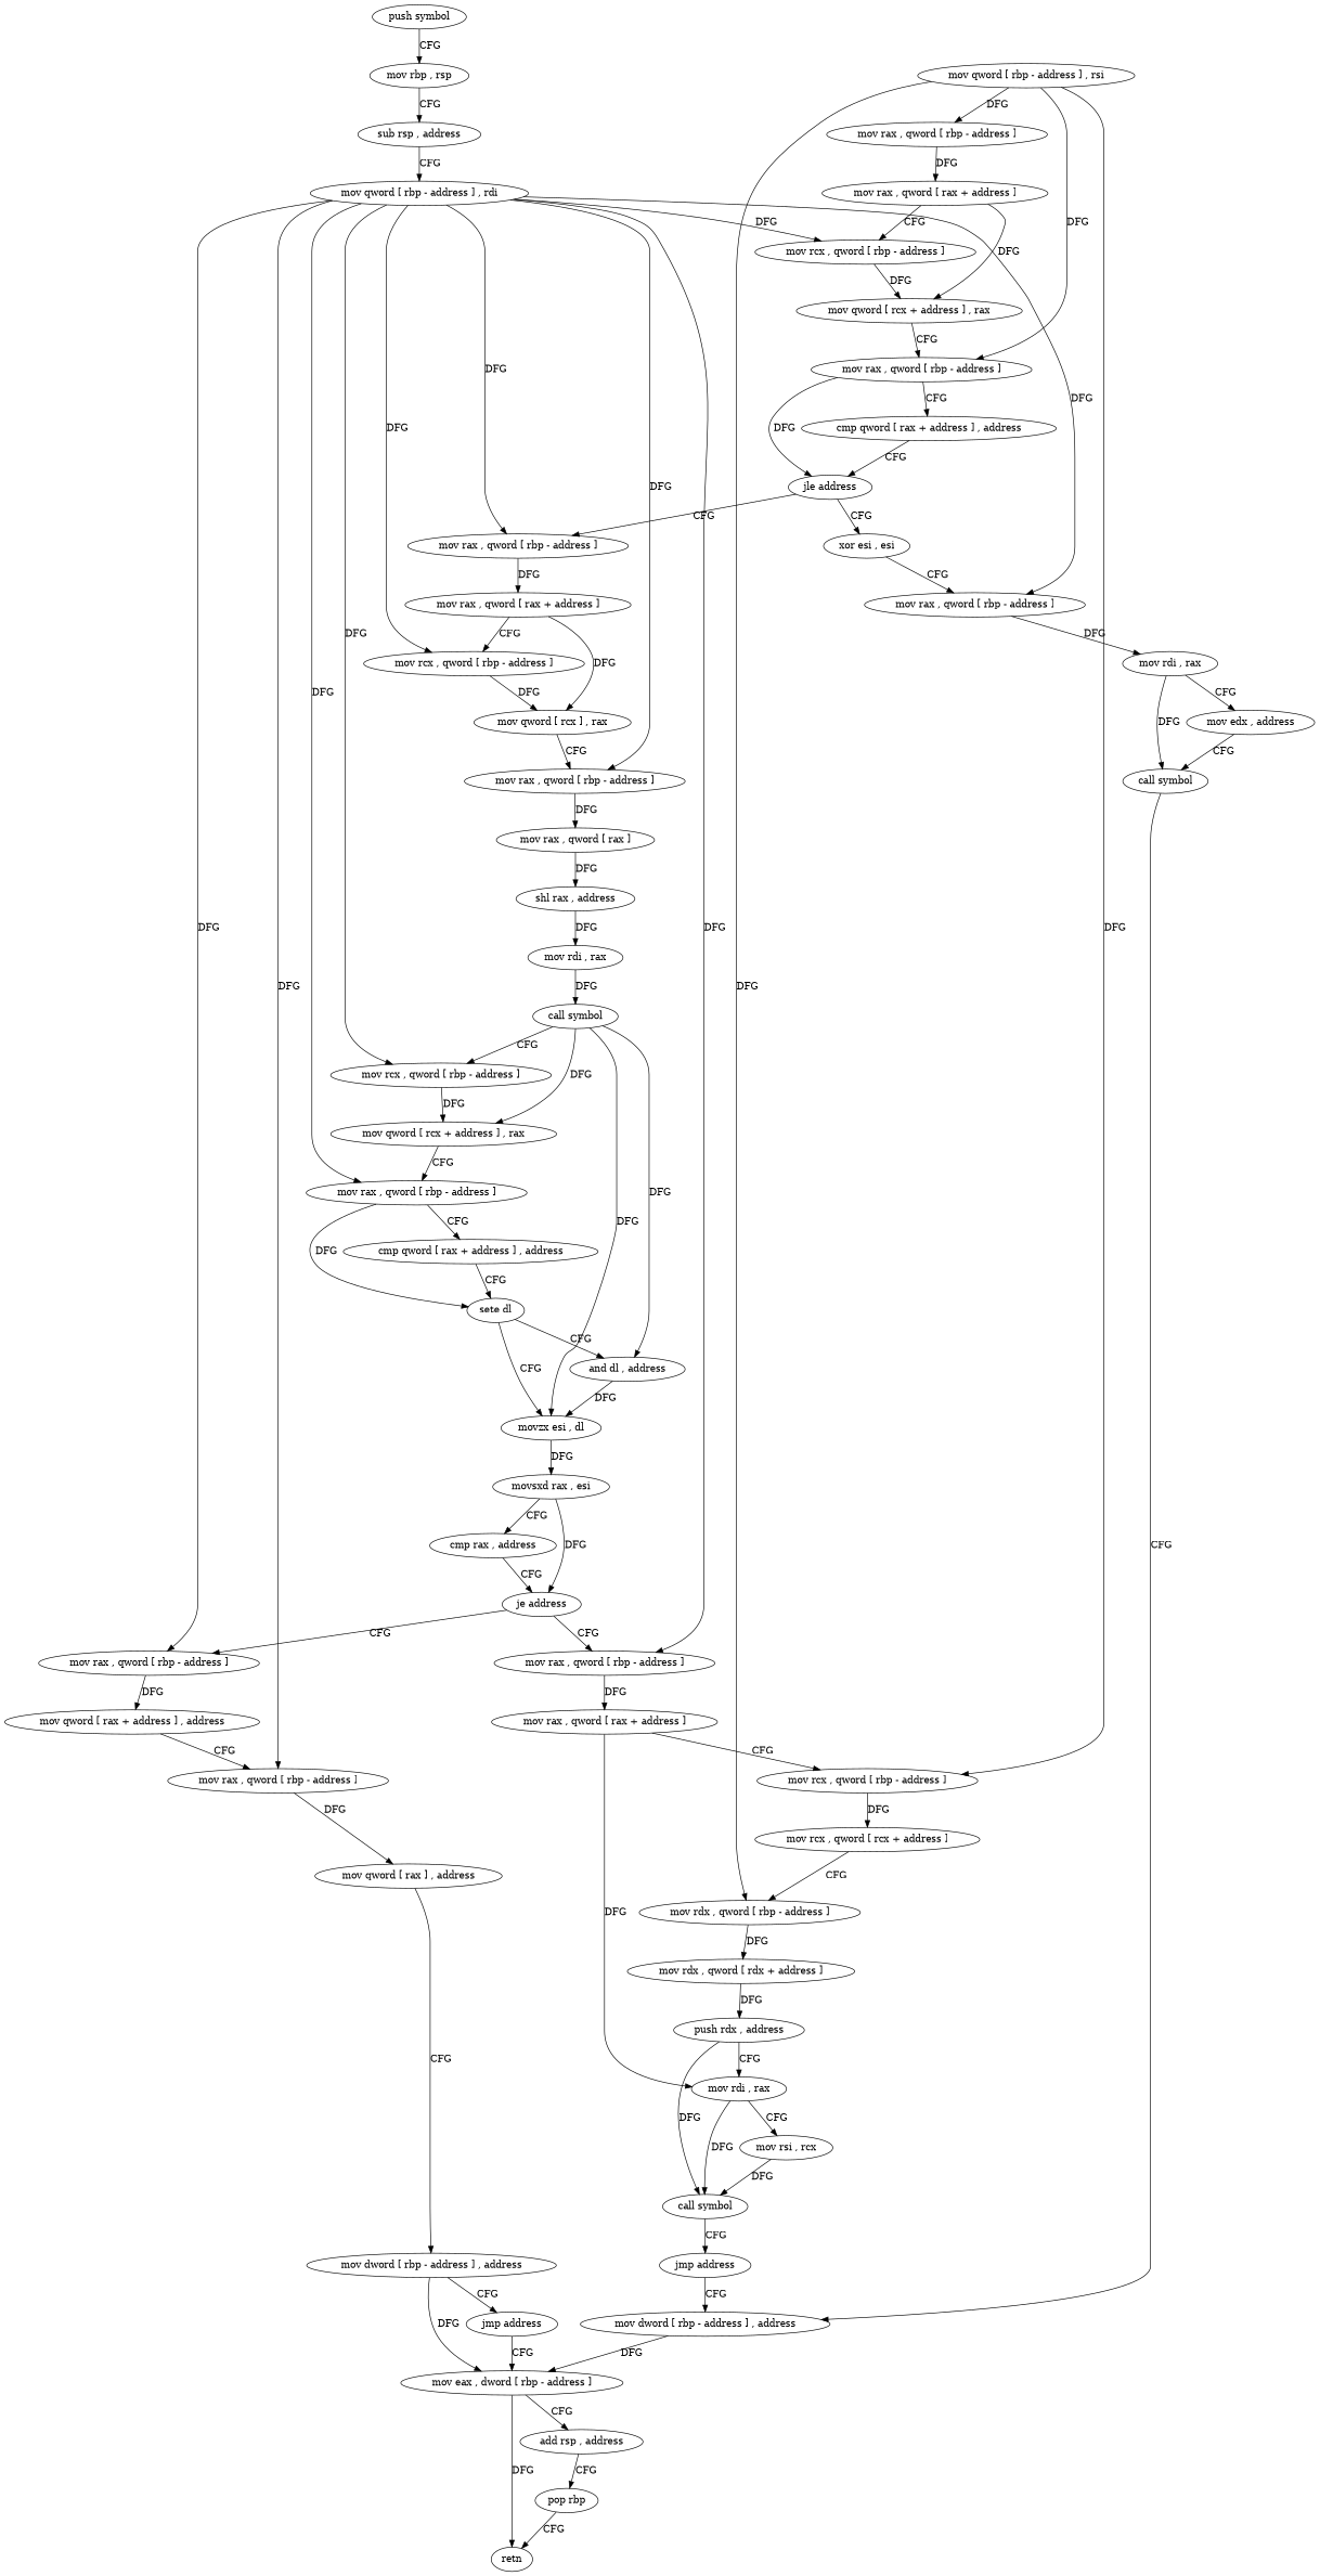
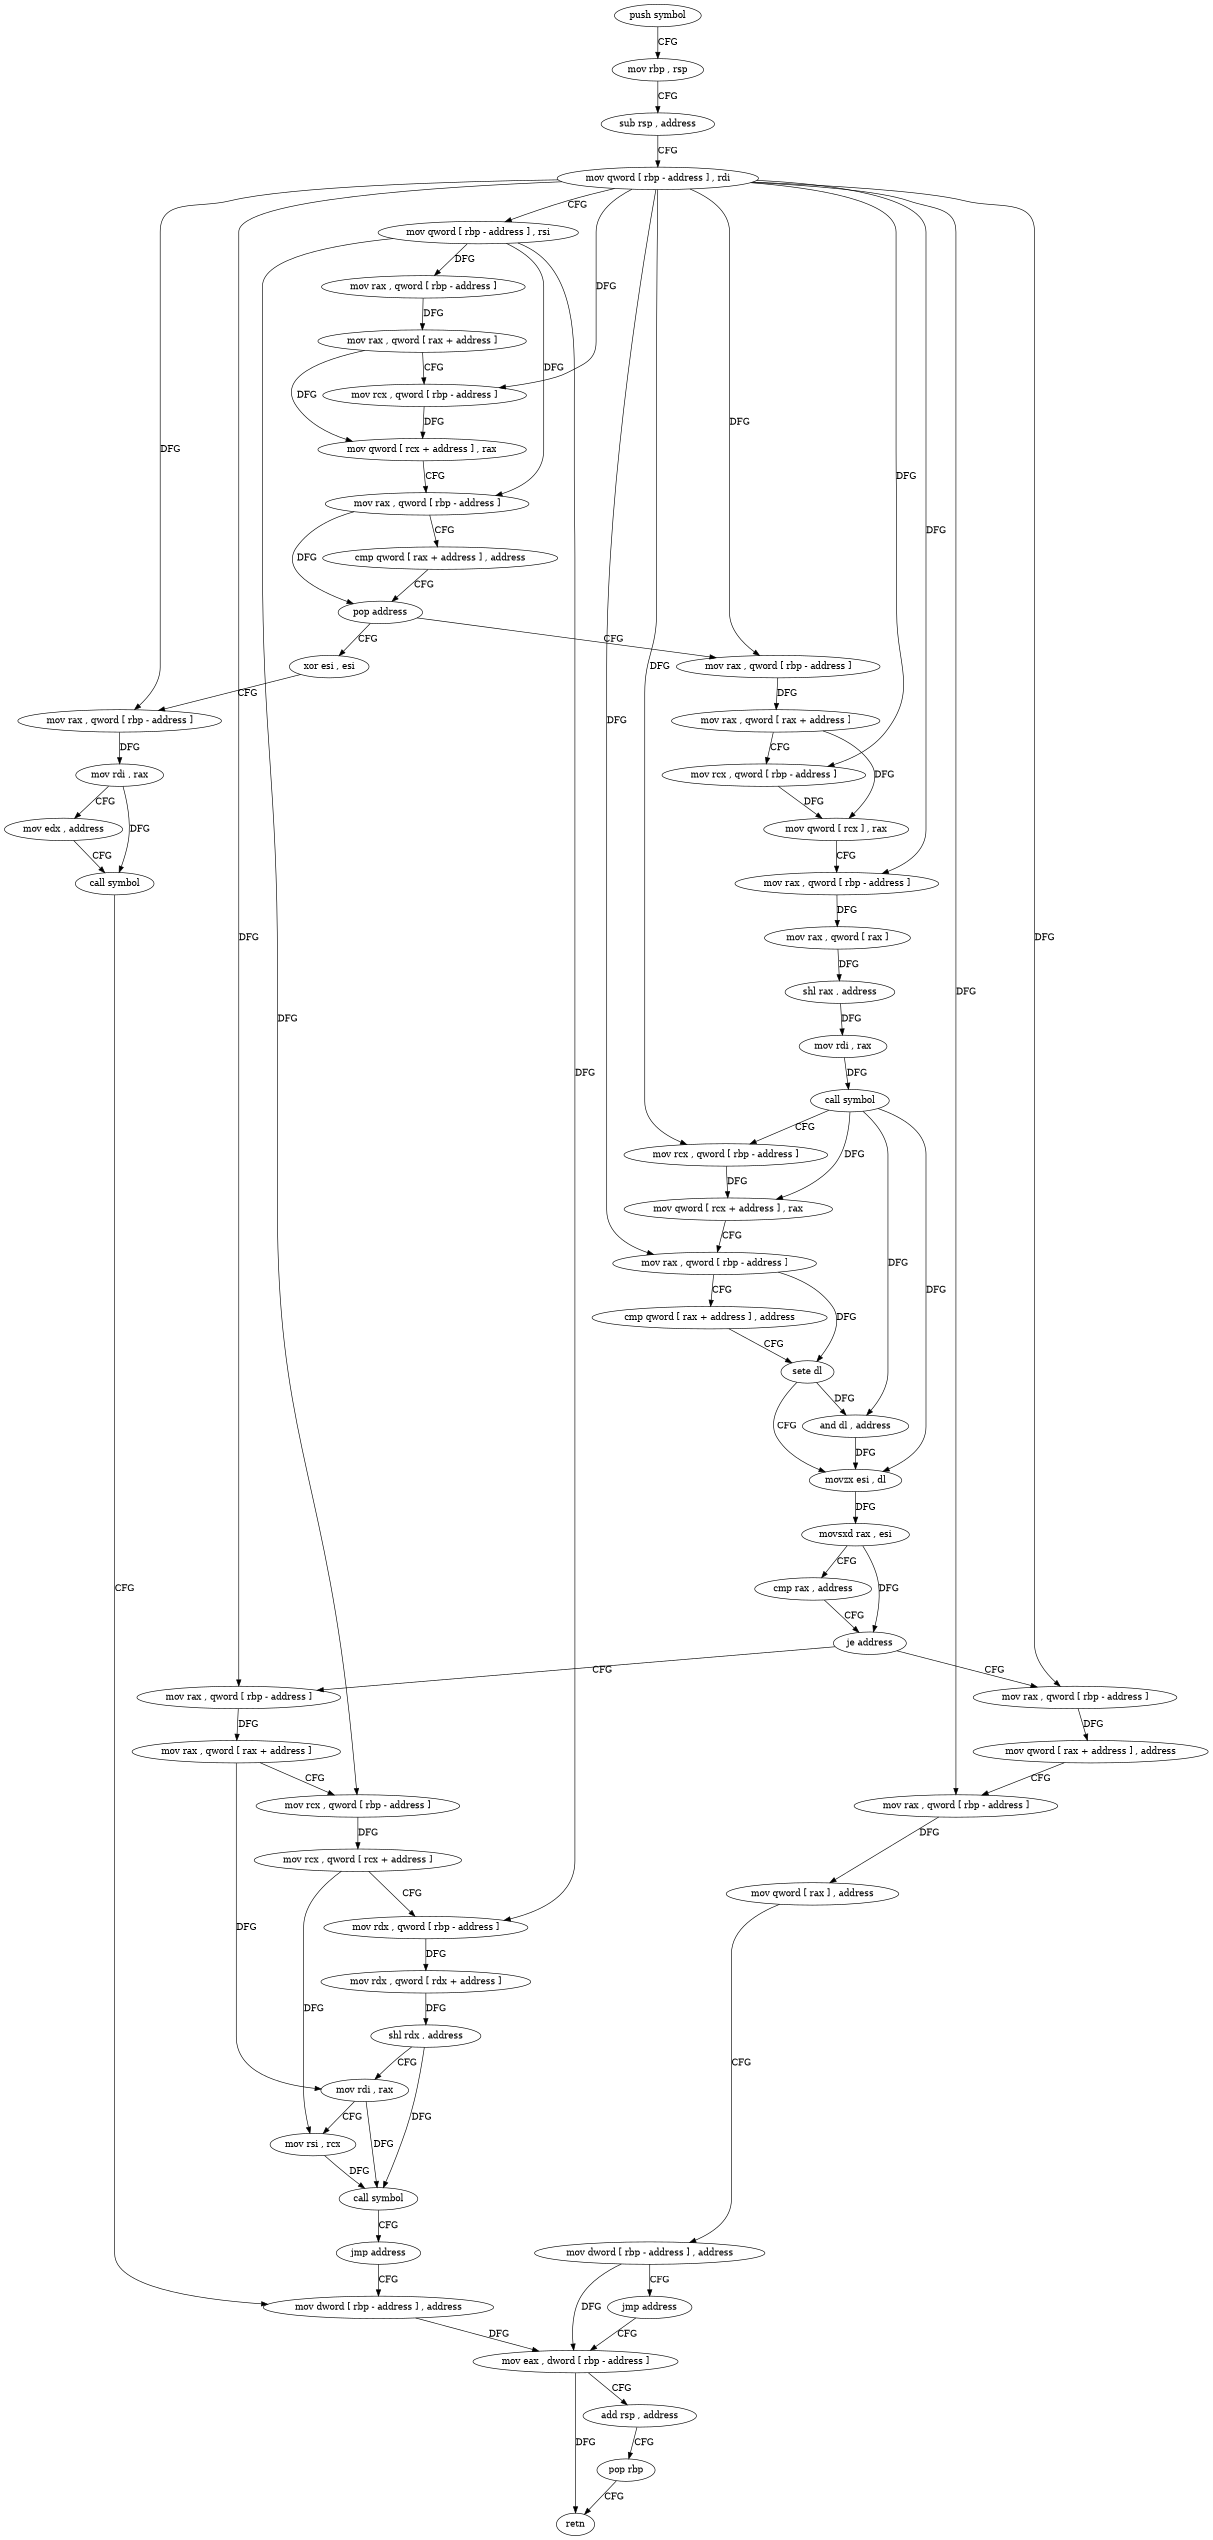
  digraph {
    n1 [label="push symbol"]
    n2 [label="mov rbp , rsp"]
    n3 [label="sub rsp , address"]
    n4 [label="mov qword [ rbp - address ] , rdi"]
    n5 [label="mov qword [ rbp - address ] , rsi"]
    n6 [label="mov rcx , qword [ rbp - address ]"]
    n7 [label="mov rax , qword [ rbp - address ]"]
    n8 [label="mov rax , qword [ rbp - address ]"]
    n9 [label="mov rcx , qword [ rbp - address ]"]
    n10 [label="mov rax , qword [ rbp - address ]"]
    n11 [label="mov rcx , qword [ rbp - address ]"]
    n12 [label="mov rax , qword [ rbp - address ]"]
    n13 [label="mov rax , qword [ rbp - address ]"]
    n14 [label="mov rax , qword [ rbp - address ]"]
    n15 [label="mov rax , qword [ rbp - address ]"]
    n16 [label="mov rax , qword [ rbp - address ]"]
    n17 [label="mov rax , qword [ rbp - address ]"]
    n18 [label="mov rcx , qword [ rbp - address ]"]
    n19 [label="mov rdx , qword [ rbp - address ]"]
    n20 [label="mov qword [ rcx + address ] , rax"]
    n21 [label="mov rax , qword [ rax + address ]"]
    n22 [label="mov rdi , rax"]
    n23 [label="mov qword [ rcx ] , rax"]
    n24 [label="mov rax , qword [ rax ]"]
    n25 [label="mov qword [ rcx + address ] , rax"]
    n26 [label="cmp qword [ rax + address ] , address"]
    n27 [label="sete dl"]
    n28 [label="mov rax , qword [ rax + address ]"]
    n29 [label="mov qword [ rax + address ] , address"]
    n30 [label="mov qword [ rax ] , address"]
    n31 [label="mov rax , qword [ rax + address ]"]
    n32 [label="cmp qword [ rax + address ] , address"]
-   n33 [label="jle address"]
+   n33 [label="pop address"]
    n34 [label="mov rcx , qword [ rcx + address ]"]
    n35 [label="mov rdx , qword [ rdx + address ]"]
    n36 [label="xor esi , esi"]
    n37 [label="mov edx , address"]
    n38 [label="call symbol"]
    n39 [label="mov dword [ rbp - address ] , address"]
    n40 [label="mov eax , dword [ rbp - address ]"]
    n41 [label="add rsp , address"]
    n42 [label=retn]
    n43 [label="shl rax , address"]
    n44 [label="mov rdi , rax"]
    n45 [label="call symbol"]
    n46 [label="and dl , address"]
    n47 [label="movzx esi , dl"]
    n48 [label="movsxd rax , esi"]
    n49 [label="cmp rax , address"]
    n50 [label="je address"]
    n51 [label="mov rdi , rax"]
    n52 [label="mov rsi , rcx"]
    n53 [label="call symbol"]
-   n54 [label="push rdx , address"]
+   n54 [label="shl rdx , address"]
    n55 [label="jmp address"]
    n56 [label="mov dword [ rbp - address ] , address"]
    n57 [label="jmp address"]
    n58 [label="pop rbp"]
    n1 -> n2 [label=CFG]
    n2 -> n3 [label=CFG]
    n3 -> n4 [label=CFG]
+   n4 -> n5 [label=CFG]
    n4 -> n6 [label=DFG]
    n4 -> n7 [label=DFG]
    n4 -> n8 [label=DFG]
    n4 -> n9 [label=DFG]
    n4 -> n10 [label=DFG]
    n4 -> n11 [label=DFG]
    n4 -> n12 [label=DFG]
    n4 -> n13 [label=DFG]
    n4 -> n14 [label=DFG]
    n4 -> n15 [label=DFG]
    n5 -> n16 [label=DFG]
    n5 -> n17 [label=DFG]
    n5 -> n18 [label=DFG]
    n5 -> n19 [label=DFG]
    n6 -> n20 [label=DFG]
    n7 -> n21 [label=DFG]
    n8 -> n22 [label=DFG]
    n9 -> n23 [label=DFG]
    n10 -> n24 [label=DFG]
    n11 -> n25 [label=DFG]
    n12 -> n26 [label=CFG]
    n12 -> n27 [label=DFG]
    n13 -> n28 [label=DFG]
    n14 -> n29 [label=DFG]
    n15 -> n30 [label=DFG]
    n16 -> n31 [label=DFG]
    n17 -> n32 [label=CFG]
    n17 -> n33 [label=DFG]
    n18 -> n34 [label=DFG]
    n19 -> n35 [label=DFG]
    n20 -> n17 [label=CFG]
    n21 -> n9 [label=CFG]
    n21 -> n23 [label=DFG]
    n22 -> n37 [label=CFG]
    n22 -> n38 [label=DFG]
    n23 -> n10 [label=CFG]
    n24 -> n43 [label=DFG]
    n25 -> n12 [label=CFG]
    n26 -> n27 [label=CFG]
-   n27 -> n46 [label=CFG]
+   n27 -> n46 [label=DFG]
    n27 -> n47 [label=CFG]
    n28 -> n18 [label=CFG]
    n28 -> n51 [label=DFG]
    n29 -> n15 [label=CFG]
    n30 -> n56 [label=CFG]
    n31 -> n6 [label=CFG]
    n31 -> n20 [label=DFG]
    n32 -> n33 [label=CFG]
    n33 -> n7 [label=CFG]
    n33 -> n36 [label=CFG]
    n34 -> n19 [label=CFG]
+   n34 -> n52 [label=DFG]
    n35 -> n54 [label=DFG]
    n36 -> n8 [label=CFG]
    n37 -> n38 [label=CFG]
    n38 -> n39 [label=CFG]
    n39 -> n40 [label=DFG]
    n40 -> n41 [label=CFG]
    n40 -> n42 [label=DFG]
    n41 -> n58 [label=CFG]
    n43 -> n44 [label=DFG]
    n44 -> n45 [label=DFG]
    n45 -> n11 [label=CFG]
    n45 -> n25 [label=DFG]
    n45 -> n46 [label=DFG]
    n45 -> n47 [label=DFG]
    n46 -> n47 [label=DFG]
    n47 -> n48 [label=DFG]
    n48 -> n49 [label=CFG]
    n48 -> n50 [label=DFG]
    n49 -> n50 [label=CFG]
    n50 -> n13 [label=CFG]
    n50 -> n14 [label=CFG]
    n51 -> n52 [label=CFG]
    n51 -> n53 [label=DFG]
    n52 -> n53 [label=DFG]
    n53 -> n55 [label=CFG]
    n54 -> n51 [label=CFG]
    n54 -> n53 [label=DFG]
    n55 -> n39 [label=CFG]
    n56 -> n40 [label=DFG]
    n56 -> n57 [label=CFG]
    n57 -> n40 [label=CFG]
    n58 -> n42 [label=CFG]
  }
